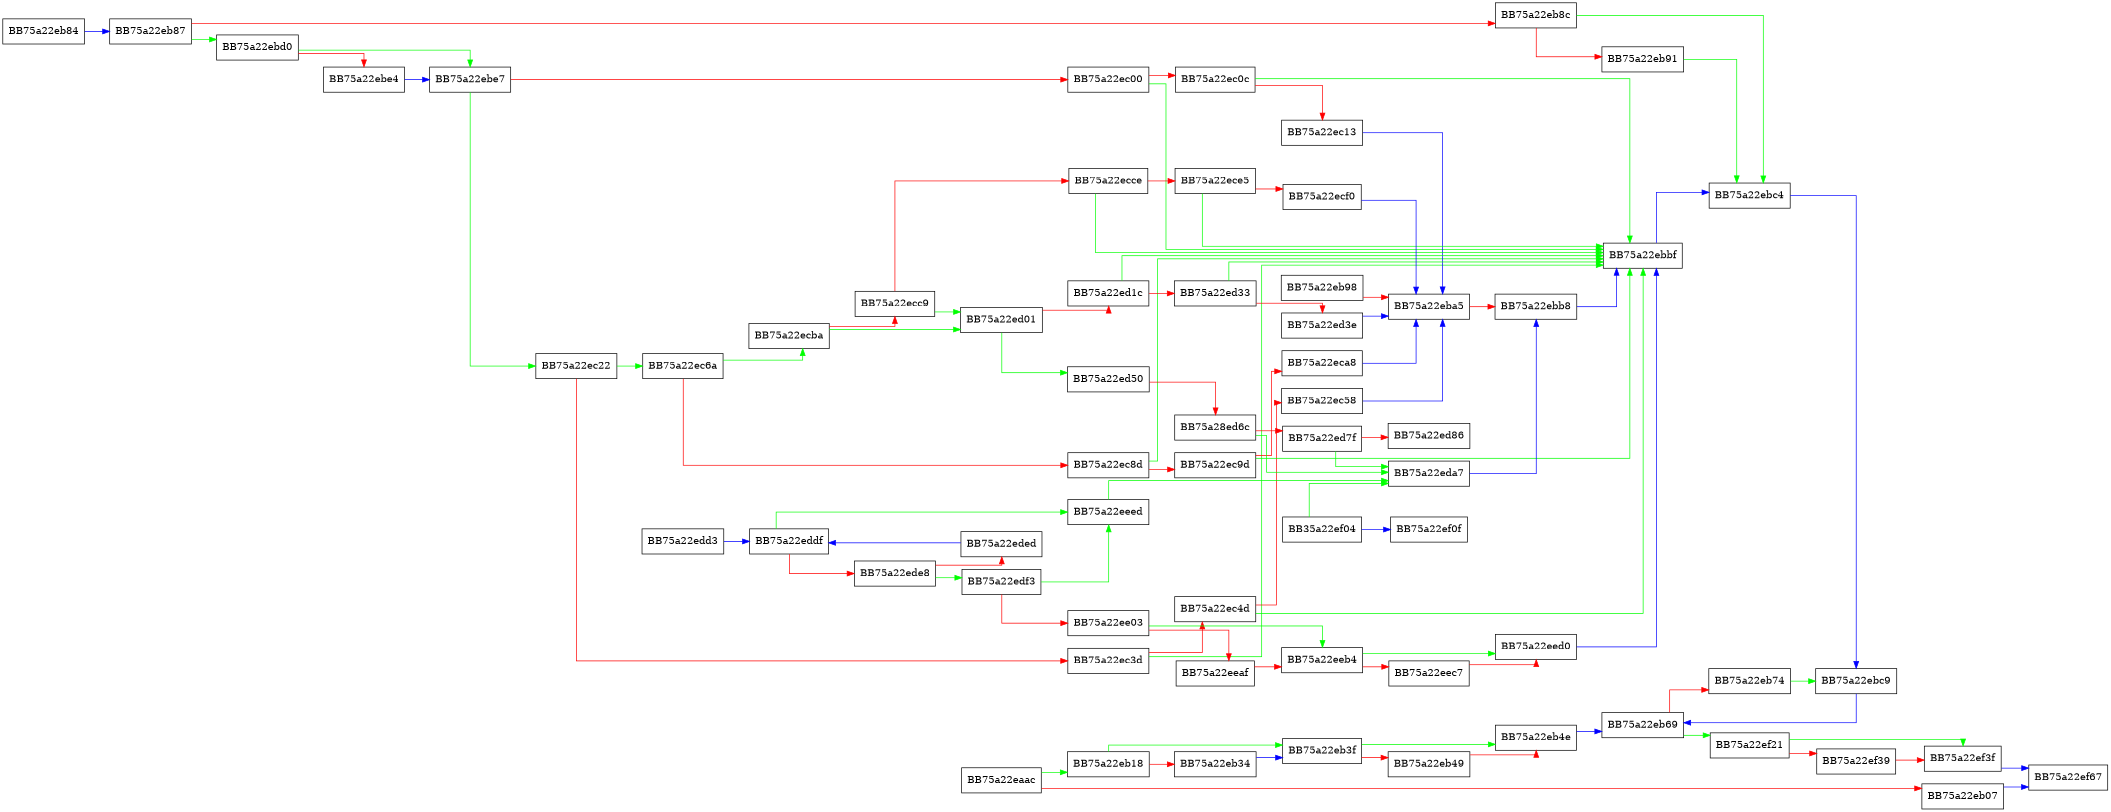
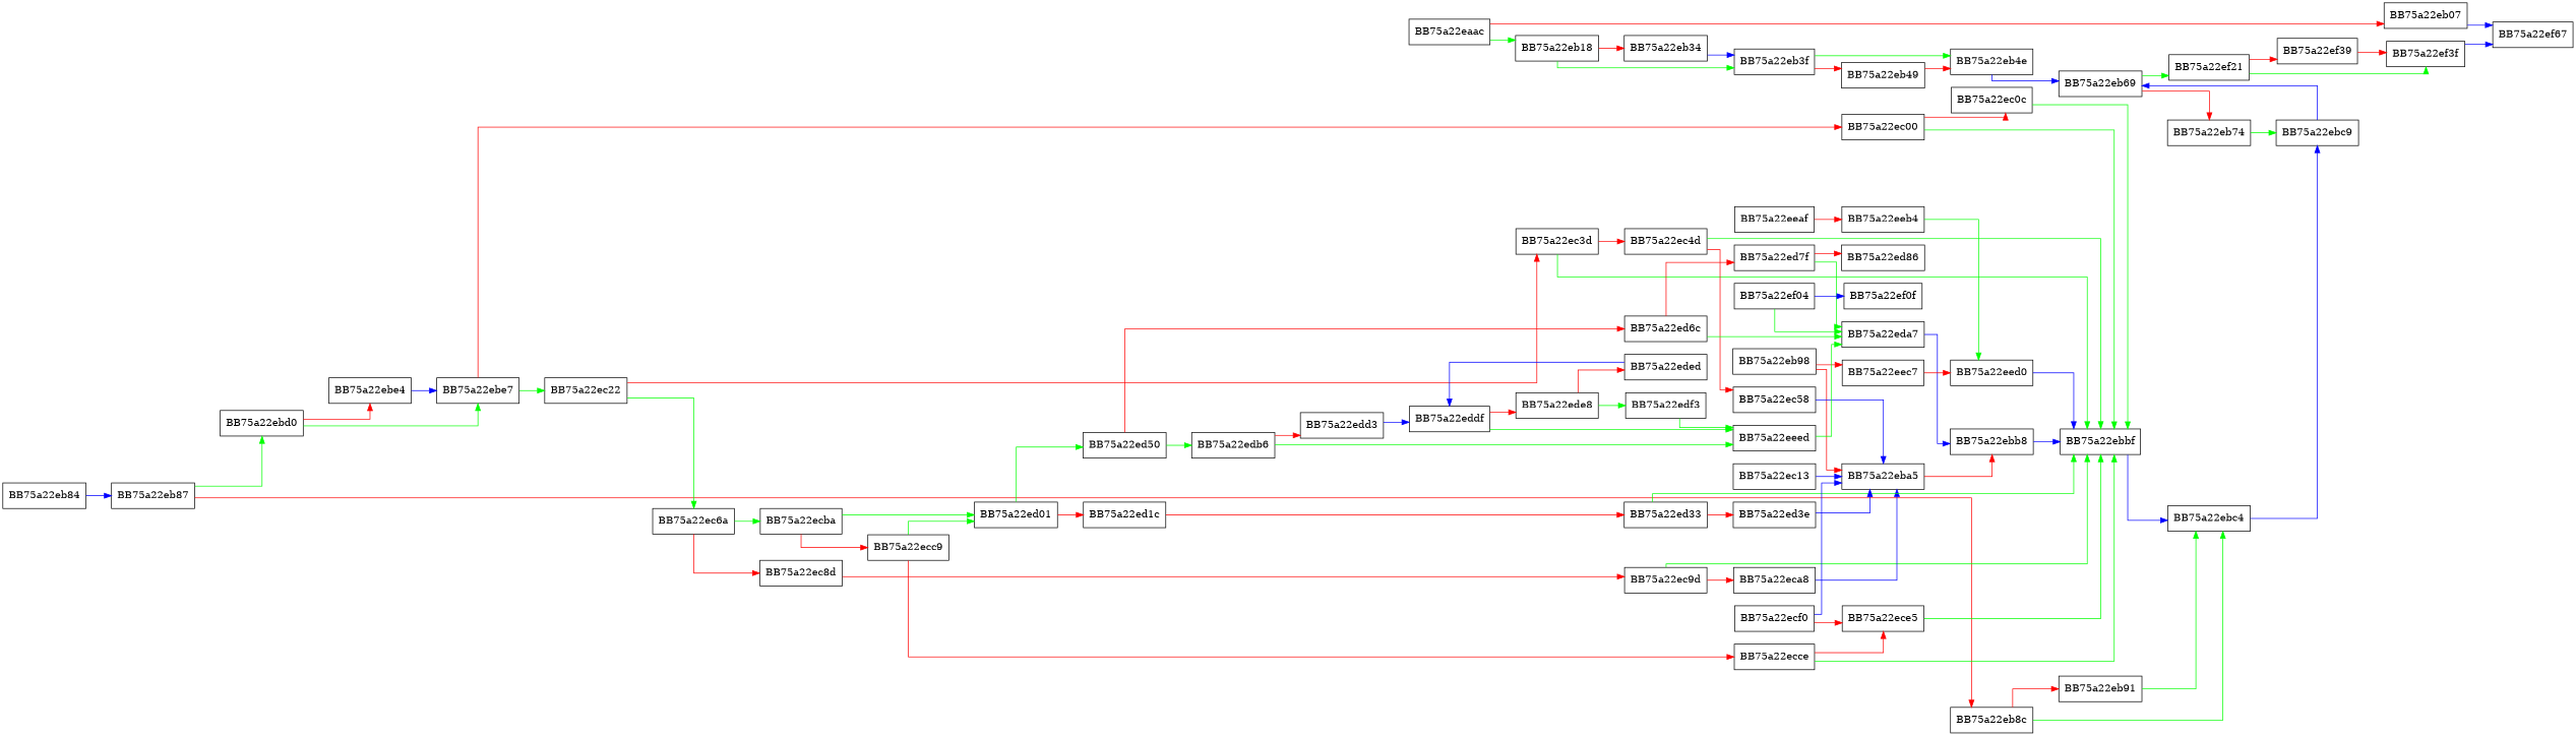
  digraph {
    rankdir=LR
    splines=ortho
    node [shape=box]
    edge [color=red]
    BB75a22eaac
    BB75a22eb18
    BB75a22eb07
    BB75a22eb3f
    BB75a22eb34
    BB75a22ef67
    BB75a22eb4e
    BB75a22eb49
    BB75a22eb69
    BB75a22ef21
    BB75a22eb74
    BB75a22ef3f
    BB75a22ef39
    BB75a22ebc9
    BB75a22eb87
    BB75a22ebd0
    BB75a22eb8c
    BB75a22eb84
    BB75a22ebe7
    BB75a22ebe4
    BB75a22ebc4
    BB75a22eb91
    BB75a22ec22
    BB75a22ec00
    BB75a22eb98
    BB75a22eba5
    BB75a22ebb8
    BB75a22ebbf
    BB75a22ec6a
    BB75a22ec3d
    BB75a22ec0c
    BB75a22ecba
    BB75a22ec8d
    BB75a22ec4d
    BB75a22ec13
    BB75a22ed01
    BB75a22ecc9
    BB75a22ec9d
    BB75a22ec58
    BB75a22ed50
    BB75a22ed1c
    BB75a22ecce
    BB75a22eca8
-   BB75a22ed6c [label=BB75a28ed6c]
+   BB75a22edb6
+   BB75a22ed6c
    BB75a22ed33
    BB75a22ece5
    BB75a22ecf0
    BB75a22eeed
    BB75a22edd3
    BB75a22eda7
    BB75a22ed7f
    BB75a22ed3e
    BB75a22eddf
    BB75a22ed86
-   BB75a22ef04 [label=BB35a22ef04]
+   BB75a22ef04
    BB75a22ef0f
    BB75a22ede8
    BB75a22edf3
    BB75a22eded
-   BB75a22ee03
    BB75a22eeb4
    BB75a22eeaf
    BB75a22eed0
    BB75a22eec7
    BB75a22eaac -> BB75a22eb18 [color=green]
    BB75a22eaac -> BB75a22eb07
    BB75a22eb18 -> BB75a22eb3f [color=green]
    BB75a22eb18 -> BB75a22eb34
    BB75a22eb07 -> BB75a22ef67 [color=blue]
    BB75a22eb3f -> BB75a22eb4e [color=green]
    BB75a22eb3f -> BB75a22eb49
    BB75a22eb34 -> BB75a22eb3f [color=blue]
    BB75a22eb4e -> BB75a22eb69 [color=blue]
    BB75a22eb49 -> BB75a22eb4e
    BB75a22eb69 -> BB75a22ef21 [color=green]
    BB75a22eb69 -> BB75a22eb74
    BB75a22ef21 -> BB75a22ef3f [color=green]
    BB75a22ef21 -> BB75a22ef39
    BB75a22eb74 -> BB75a22ebc9 [color=green]
    BB75a22ef3f -> BB75a22ef67 [color=blue]
    BB75a22ef39 -> BB75a22ef3f
    BB75a22ebc9 -> BB75a22eb69 [color=blue]
    BB75a22eb87 -> BB75a22ebd0 [color=green]
    BB75a22eb87 -> BB75a22eb8c
    BB75a22ebd0 -> BB75a22ebe7 [color=green]
    BB75a22ebd0 -> BB75a22ebe4
    BB75a22eb8c -> BB75a22ebc4 [color=green]
    BB75a22eb8c -> BB75a22eb91
    BB75a22eb84 -> BB75a22eb87 [color=blue]
    BB75a22ebe7 -> BB75a22ec22 [color=green]
    BB75a22ebe7 -> BB75a22ec00
    BB75a22ebe4 -> BB75a22ebe7 [color=blue]
    BB75a22ebc4 -> BB75a22ebc9 [color=blue]
    BB75a22eb91 -> BB75a22ebc4 [color=green]
    BB75a22ec22 -> BB75a22ec6a [color=green]
    BB75a22ec22 -> BB75a22ec3d
    BB75a22ec00 -> BB75a22ebbf [color=green]
    BB75a22ec00 -> BB75a22ec0c
    BB75a22eb98 -> BB75a22eba5
    BB75a22eba5 -> BB75a22ebb8
    BB75a22ebb8 -> BB75a22ebbf [color=blue]
    BB75a22ebbf -> BB75a22ebc4 [color=blue]
    BB75a22ec6a -> BB75a22ecba [color=green]
    BB75a22ec6a -> BB75a22ec8d
    BB75a22ec3d -> BB75a22ebbf [color=green]
    BB75a22ec3d -> BB75a22ec4d
    BB75a22ec0c -> BB75a22ebbf [color=green]
-   BB75a22ec0c -> BB75a22ec13
    BB75a22ecba -> BB75a22ed01 [color=green]
    BB75a22ecba -> BB75a22ecc9
-   BB75a22ec8d -> BB75a22ebbf [color=green]
    BB75a22ec8d -> BB75a22ec9d
    BB75a22ec4d -> BB75a22ebbf [color=green]
    BB75a22ec4d -> BB75a22ec58
    BB75a22ec13 -> BB75a22eba5 [color=blue]
    BB75a22ed01 -> BB75a22ed50 [color=green]
    BB75a22ed01 -> BB75a22ed1c
    BB75a22ecc9 -> BB75a22ed01 [color=green]
    BB75a22ecc9 -> BB75a22ecce
    BB75a22ec9d -> BB75a22ebbf [color=green]
    BB75a22ec9d -> BB75a22eca8
    BB75a22ec58 -> BB75a22eba5 [color=blue]
+   BB75a22ed50 -> BB75a22edb6 [color=green]
    BB75a22ed50 -> BB75a22ed6c
-   BB75a22ed1c -> BB75a22ebbf [color=green]
    BB75a22ed1c -> BB75a22ed33
    BB75a22ecce -> BB75a22ebbf [color=green]
    BB75a22ecce -> BB75a22ece5
    BB75a22eca8 -> BB75a22eba5 [color=blue]
+   BB75a22edb6 -> BB75a22eeed [color=green]
+   BB75a22edb6 -> BB75a22edd3
    BB75a22ed6c -> BB75a22eda7 [color=green]
    BB75a22ed6c -> BB75a22ed7f
    BB75a22ed33 -> BB75a22ebbf [color=green]
    BB75a22ed33 -> BB75a22ed3e
    BB75a22ece5 -> BB75a22ebbf [color=green]
-   BB75a22ece5 -> BB75a22ecf0
+   BB75a22ecf0 -> BB75a22ece5
    BB75a22ecf0 -> BB75a22eba5 [color=blue]
    BB75a22eeed -> BB75a22eda7 [color=green]
    BB75a22edd3 -> BB75a22eddf [color=blue]
    BB75a22eda7 -> BB75a22ebb8 [color=blue]
    BB75a22ed7f -> BB75a22eda7 [color=green]
    BB75a22ed7f -> BB75a22ed86
    BB75a22ed3e -> BB75a22eba5 [color=blue]
    BB75a22eddf -> BB75a22eeed [color=green]
    BB75a22eddf -> BB75a22ede8
    BB75a22ef04 -> BB75a22eda7 [color=green]
    BB75a22ef04 -> BB75a22ef0f [color=blue]
    BB75a22ede8 -> BB75a22edf3 [color=green]
    BB75a22ede8 -> BB75a22eded
    BB75a22edf3 -> BB75a22eeed [color=green]
-   BB75a22edf3 -> BB75a22ee03
    BB75a22eded -> BB75a22eddf [color=blue]
-   BB75a22ee03 -> BB75a22eeb4 [color=green]
-   BB75a22ee03 -> BB75a22eeaf
    BB75a22eeb4 -> BB75a22eed0 [color=green]
-   BB75a22eeb4 -> BB75a22eec7
+   BB75a22eb98 -> BB75a22eec7
    BB75a22eeaf -> BB75a22eeb4
    BB75a22eed0 -> BB75a22ebbf [color=blue]
    BB75a22eec7 -> BB75a22eed0
  }
